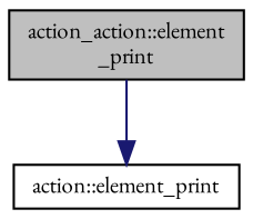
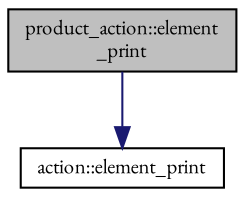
  digraph {
    rankdir=TB
    fontname="EB Garamond"
    node [color=black fontname="EB Garamond" fontsize=10 shape=record style=filled]
-   n1 [fillcolor=grey75 fontcolor=black height=0.2 label="action_action::element\l_print" width=0.4]
+   n1 [fillcolor=grey75 fontcolor=black height=0.2 label="product_action::element\l_print" width=0.4]
    n2 [fillcolor=white height=0.2 label="action::element_print" width=0.4]
    n1 -> n2 [color=midnightblue fontname="EB Garamond" fontsize=10 labelfontname=Helvetica labelfontsize=10 style=solid]
  }
